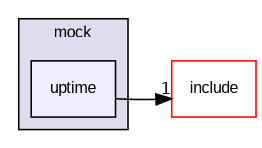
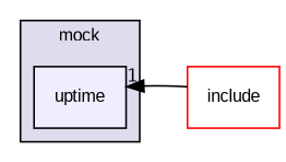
  digraph {
    compound=true
    rankdir=LR
    fontname="Liberation Sans"
    node [fontname="Liberation Sans" fontsize=10 shape=box style=filled]
    n1 [fillcolor="#eeeeff" label=uptime pencolor=black]
    n2 [color=red fillcolor=white label=include]
    subgraph cluster_1 {
      bgcolor="#ddddee"
      fontsize=10
      label=mock
      pencolor=black
      n1
    }
-   n1 -> n2 [headlabel=1 labeldistance=1.5 labelfontname=Helvetica labelfontsize=10 fontname="Liberation Sans"]
+   n2 -> n1 [headlabel=1 labeldistance=1.5 labelfontname=Helvetica labelfontsize=10 fontname="Liberation Sans"]
  }
